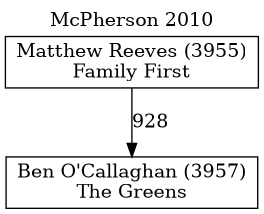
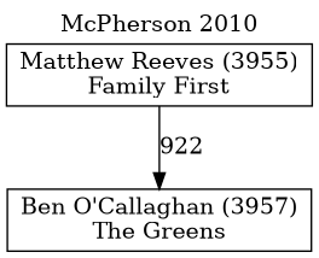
  digraph {
    label="McPherson 2010"
    labelloc=t
    mclimit=10
    node [shape=box]
    n1 [label="Ben O'Callaghan (3957)\nThe Greens"]
    n2 [label="Matthew Reeves (3955)\nFamily First"]
-   n2 -> n1 [label=928]
+   n2 -> n1 [label=922]
  }
